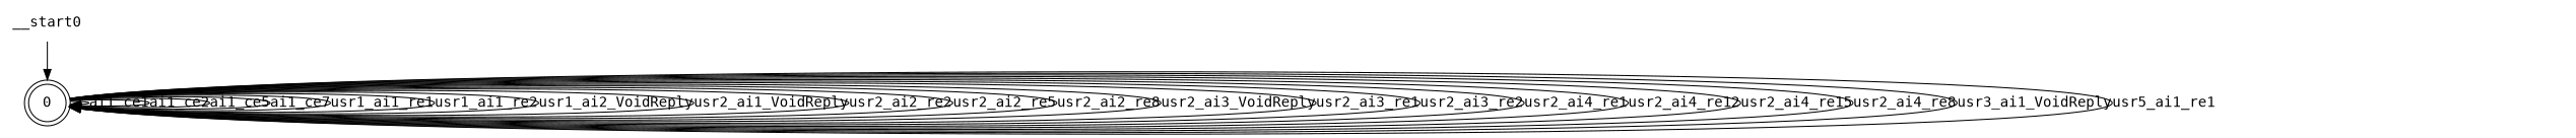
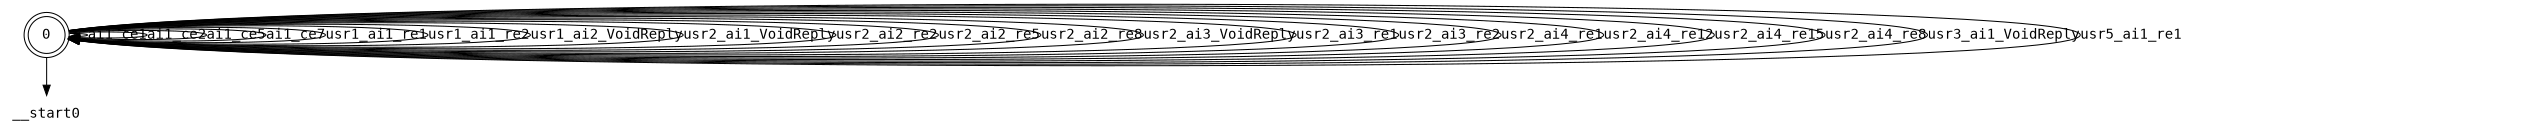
  digraph {
    fontname="DejaVu Sans Mono"
    node [fontname="DejaVu Sans Mono"]
    edge [fontname="DejaVu Sans Mono"]
    n1 [label=0 shape=doublecircle]
    __start0 [shape=none]
    n1 -> n1 [label=ai1_ce1]
    n1 -> n1 [label=ai1_ce2]
    n1 -> n1 [label=ai1_ce5]
    n1 -> n1 [label=ai1_ce7]
    n1 -> n1 [label=usr1_ai1_re1]
    n1 -> n1 [label=usr1_ai1_re2]
    n1 -> n1 [label=usr1_ai2_VoidReply]
    n1 -> n1 [label=usr2_ai1_VoidReply]
    n1 -> n1 [label=usr2_ai2_re2]
    n1 -> n1 [label=usr2_ai2_re5]
    n1 -> n1 [label=usr2_ai2_re8]
    n1 -> n1 [label=usr2_ai3_VoidReply]
    n1 -> n1 [label=usr2_ai3_re1]
    n1 -> n1 [label=usr2_ai3_re2]
    n1 -> n1 [label=usr2_ai4_re1]
    n1 -> n1 [label=usr2_ai4_re12]
    n1 -> n1 [label=usr2_ai4_re15]
    n1 -> n1 [label=usr2_ai4_re8]
    n1 -> n1 [label=usr3_ai1_VoidReply]
    n1 -> n1 [label=usr5_ai1_re1]
-   __start0 -> n1
+   n1 -> __start0
  }
